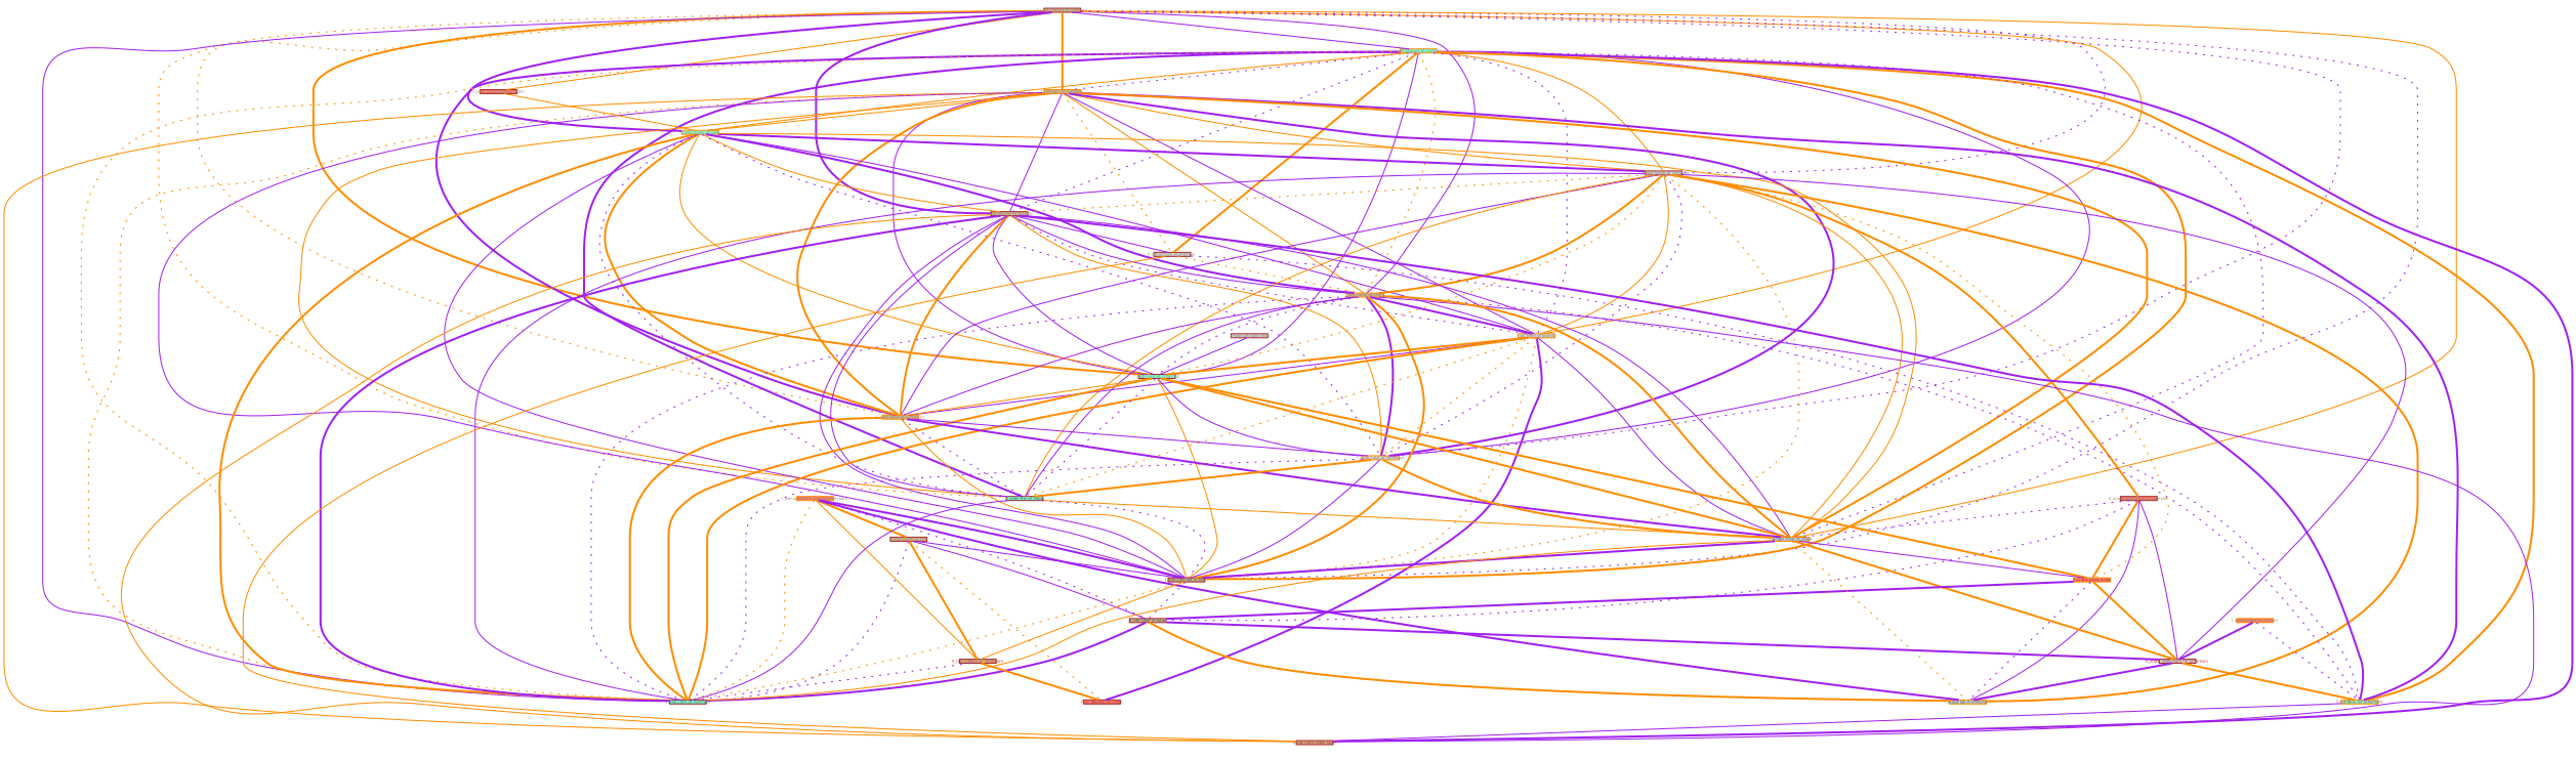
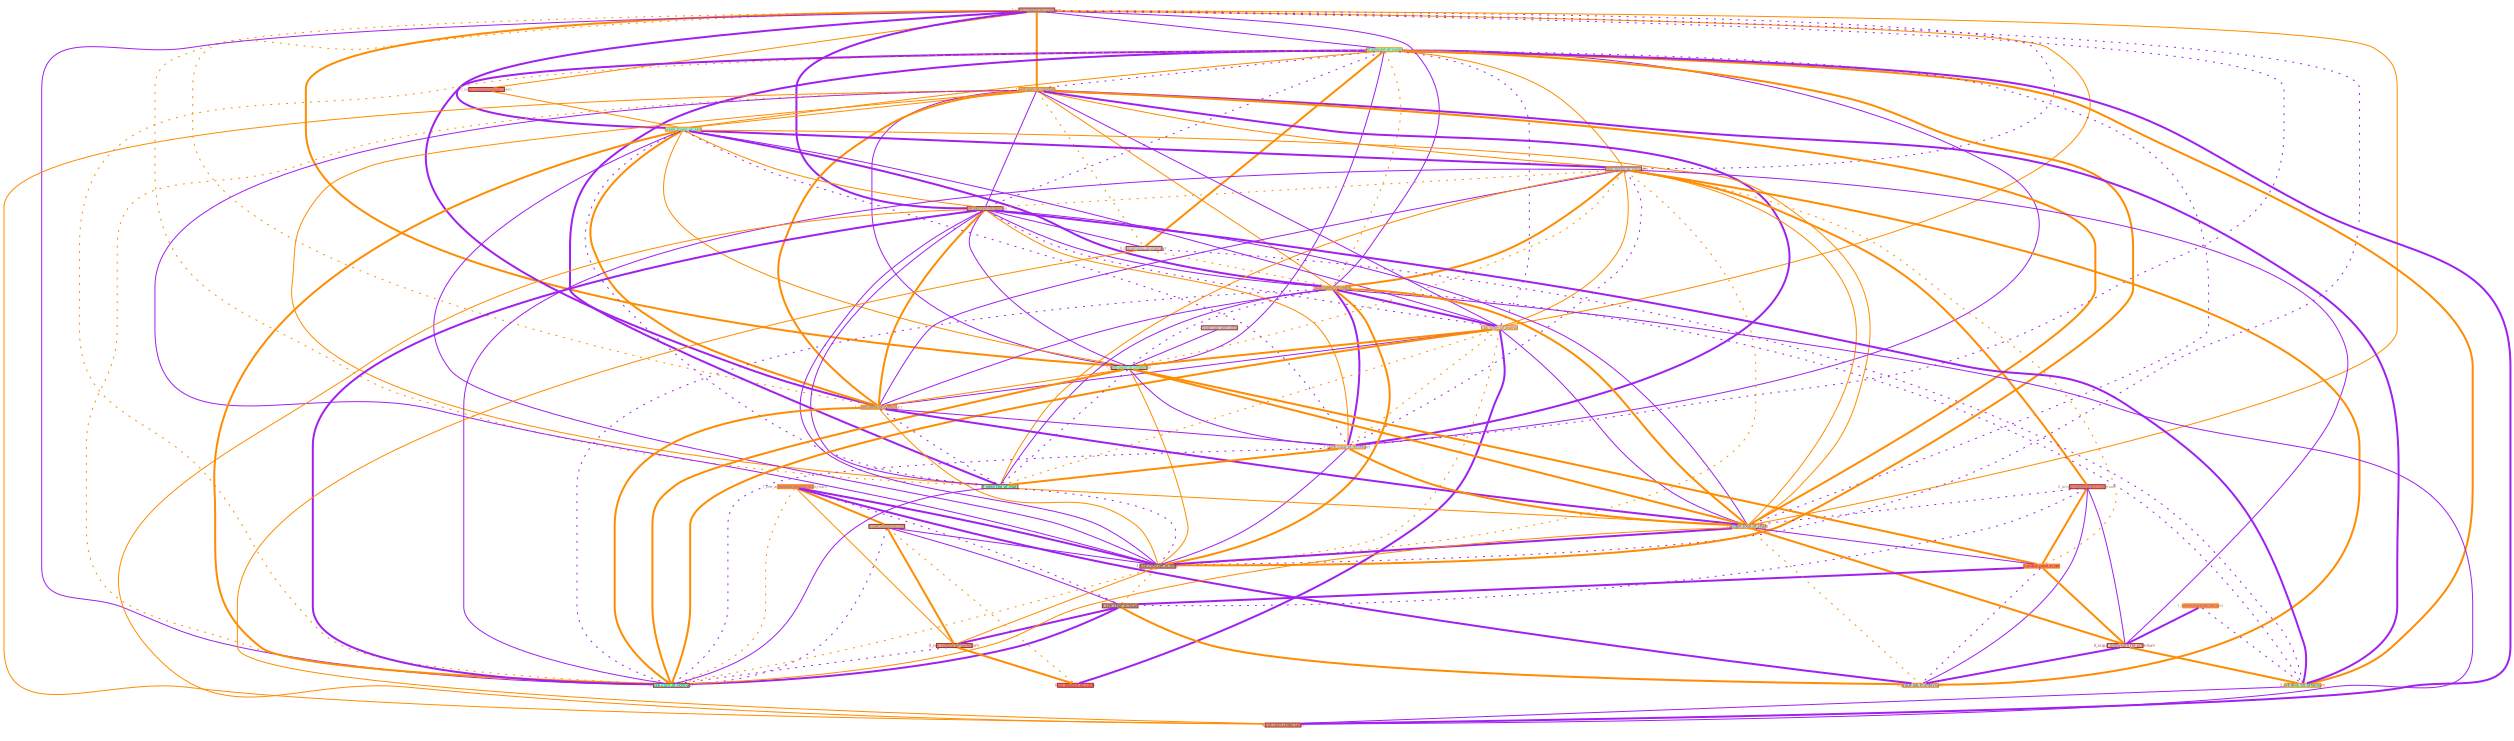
  graph {
    fontname="Open Sans"
    node [color=brown fillcolor=tan fixedsize=true fontcolor="#8b7d6b" fontname="Open Sans" fontsize=4 shape=polygon style=filled]
    edge [color=purple fontname="Open Sans" style=solid w=1]
    "1_seek_control_of_compani " [height=.06 width=.5]
    "1_sell_amount_of_contract " [color=darkorange fillcolor=aquamarine height=.06 width=.5]
    "1_sell_part_of_compani " [color=darkorange height=.06 width=.5]
    "0_seek_counsel_about_them " [fillcolor=salmon height=.06 width=.5]
    "1_seek_major_of_seat " [color=darkorange fillcolor=aquamarine height=.06 width=.5]
    "1_acquir_hundr_of_compani " [fillcolor=lightgrey height=.06 width=.5]
    "1_seem_franchis_for_seri " [color=darkorange fillcolor=salmon height=.06 width=.5]
    "1_sell_version_of_machin " [height=.06 width=.5]
    "0_sell_access_to_member " [fillcolor=lightgrey height=.06 width=.5]
    "1_sell_some_of_check " [color=darkorange height=.06 width=.5]
    "0_hold_talk_with_offici " [fillcolor=lightgrey height=.06 width=.5]
    "1_us_form_of_journal " [color=darkorange fillcolor=lightgrey height=.06 width=.5]
    "1_see_argument_against_entitynam " [color=darkorange fillcolor=salmon height=.06 width=.5]
    "0_acquir_entitynam_in_yearnum " [fillcolor=salmon height=.06 width=.5]
    "1_hold_posit_of_chairman " [fillcolor=aquamarine height=.06 width=.5]
    "1_seen_peak_of_construct " [color=darkorange height=.06 width=.5]
    "1_seen_case_of_incompet " [color=darkorange fillcolor=lightgrey height=.06 width=.5]
    "0_see_vision_as_cry " [height=.06 width=.5]
    "0_acquir_entitynam_for_othernum " [fillcolor=lightgrey fontcolor="#b22222" height=.06 width=.5]
    "0_sell_divis_for_othernum " [color=darkorange fillcolor=aquamarine fontcolor="#b22222" height=.06 width=.5]
    "0_sell_cloth_under_label " [fontcolor="#b22222" height=.06 width=.5]
    "0_acquir_posit_in_bid " [color=darkorange fillcolor=salmon fontcolor="#b22222" height=.06 width=.5]
    "0_see_chief_in_futur " [fontcolor="#2f4f4f" height=.06 width=.5]
    n24 [fontcolor="#b22222" height=.06 label="0_see_control_as_symptom" width=.5]
    "0_us_deposit_as_cach " [fillcolor=salmon fontcolor="#b22222" height=.06 width=.5]
-   "1_seen_the_of_that " [fillcolor=aquamarine fontcolor="#2f4f4f" height=.06 width=.5 label="1_seen_the_of_them"]
+   "1_seen_the_of_that " [fillcolor=aquamarine fontcolor="#2f4f4f" height=.06 width=.5]
    "1_acquir_total_of_share " [color=darkorange fillcolor=lightgrey fontcolor="#2f4f4f" height=.06 width=.5]
    "1_see_concept_of_both " [fontcolor="#2f4f4f" height=.06 width=.5]
    n29 [fillcolor=aquamarine fontcolor="#2f4f4f" height=.06 label="1_see_cach_of_normalci" width=.5]
    "1_acquir_lab_in_entitynam " [color=darkorange fillcolor=lightgrey fontcolor="#2f4f4f" height=.06 width=.5]
    subgraph sub_1 {
      "1_seek_control_of_compani "
      "1_sell_amount_of_contract "
      "1_sell_part_of_compani "
      "0_seek_counsel_about_them "
      "1_seek_major_of_seat "
      "1_acquir_hundr_of_compani "
      "1_seem_franchis_for_seri "
      "1_sell_version_of_machin "
      "0_sell_access_to_member "
      "1_sell_some_of_check "
      "0_hold_talk_with_offici "
      "1_us_form_of_journal "
      "1_see_argument_against_entitynam "
      "0_acquir_entitynam_in_yearnum "
      "1_hold_posit_of_chairman "
      "1_seen_peak_of_construct "
      "1_seen_case_of_incompet "
      "0_see_vision_as_cry "
    }
    subgraph sub_2 {
      "0_acquir_entitynam_for_othernum "
      "0_sell_divis_for_othernum "
      "0_sell_cloth_under_label "
      "0_acquir_posit_in_bid "
      "0_see_chief_in_futur "
      n24
      "0_us_deposit_as_cach "
    }
    "1_seek_control_of_compani " -- "1_sell_amount_of_contract "
    "1_seek_control_of_compani " -- "1_sell_part_of_compani " [color=darkorange style=bold w=2]
    "1_seek_control_of_compani " -- "0_seek_counsel_about_them " [color=darkorange]
    "1_seek_control_of_compani " -- "1_seek_major_of_seat " [style=bold w=2]
    "1_seek_control_of_compani " -- "1_acquir_hundr_of_compani " [style=dotted w=2]
    "1_seek_control_of_compani " -- "1_sell_version_of_machin " [style=bold]
    "1_seek_control_of_compani " -- "1_sell_some_of_check "
    "1_seek_control_of_compani " -- "1_us_form_of_journal " [color=darkorange]
    "1_seek_control_of_compani " -- "1_hold_posit_of_chairman " [color=darkorange style=bold]
    "1_seek_control_of_compani " -- "1_seen_peak_of_construct " [color=darkorange style=dotted]
    "1_seek_control_of_compani " -- "1_seen_case_of_incompet " [style=dotted]
    "1_seek_control_of_compani " -- "1_seen_the_of_that " [color=darkorange style=dotted]
    "1_seek_control_of_compani " -- "1_acquir_total_of_share " [color=darkorange]
    "1_seek_control_of_compani " -- "1_see_concept_of_both " [style=dotted]
    "1_seek_control_of_compani " -- n29
    "1_sell_amount_of_contract " -- "1_sell_part_of_compani " [style=dotted w=2]
    "1_sell_amount_of_contract " -- "1_seek_major_of_seat " [color=darkorange]
    "1_sell_amount_of_contract " -- "1_acquir_hundr_of_compani " [color=darkorange]
    "1_sell_amount_of_contract " -- "1_sell_version_of_machin " [style=dotted w=2]
    "1_sell_amount_of_contract " -- "0_sell_access_to_member " [color=darkorange style=bold]
    "1_sell_amount_of_contract " -- "1_sell_some_of_check " [color=darkorange style=dotted w=2]
    "1_sell_amount_of_contract " -- "1_us_form_of_journal " [style=dotted]
    "1_sell_amount_of_contract " -- "1_hold_posit_of_chairman "
    "1_sell_amount_of_contract " -- "1_seen_peak_of_construct " [style=bold]
    "1_sell_amount_of_contract " -- "1_seen_case_of_incompet "
    "1_sell_amount_of_contract " -- "0_sell_divis_for_othernum " [color=darkorange style=bold]
    "1_sell_amount_of_contract " -- "0_sell_cloth_under_label " [style=bold]
    "1_sell_amount_of_contract " -- "1_seen_the_of_that " [style=bold]
    "1_sell_amount_of_contract " -- "1_acquir_total_of_share " [style=dotted]
    "1_sell_amount_of_contract " -- "1_see_concept_of_both " [color=darkorange style=bold]
    "1_sell_amount_of_contract " -- n29 [color=darkorange style=dotted]
    "1_sell_part_of_compani " -- "1_seek_major_of_seat " [color=darkorange]
    "1_sell_part_of_compani " -- "1_acquir_hundr_of_compani " [color=darkorange w=2]
    "1_sell_part_of_compani " -- "1_sell_version_of_machin " [w=2]
    "1_sell_part_of_compani " -- "0_sell_access_to_member " [color=darkorange style=dotted]
    "1_sell_part_of_compani " -- "1_sell_some_of_check " [color=darkorange w=2]
    "1_sell_part_of_compani " -- "1_us_form_of_journal "
    "1_sell_part_of_compani " -- "1_hold_posit_of_chairman "
    "1_sell_part_of_compani " -- "1_seen_peak_of_construct " [color=darkorange style=bold]
    "1_sell_part_of_compani " -- "1_seen_case_of_incompet " [style=bold]
    "1_sell_part_of_compani " -- "0_sell_divis_for_othernum " [style=bold]
    "1_sell_part_of_compani " -- "0_sell_cloth_under_label " [color=darkorange]
    "1_sell_part_of_compani " -- "1_seen_the_of_that " [color=darkorange]
    "1_sell_part_of_compani " -- "1_acquir_total_of_share " [color=darkorange style=bold]
    "1_sell_part_of_compani " -- "1_see_concept_of_both "
    "1_sell_part_of_compani " -- n29 [color=darkorange style=dotted]
    "0_seek_counsel_about_them " -- "1_seek_major_of_seat " [color=darkorange]
    "1_seek_major_of_seat " -- "1_acquir_hundr_of_compani " [style=bold]
    "1_seek_major_of_seat " -- "1_sell_version_of_machin " [color=darkorange]
    "1_seek_major_of_seat " -- "1_sell_some_of_check " [style=bold]
    "1_seek_major_of_seat " -- "1_us_form_of_journal "
    "1_seek_major_of_seat " -- "1_hold_posit_of_chairman " [color=darkorange]
    "1_seek_major_of_seat " -- "1_seen_peak_of_construct " [color=darkorange style=bold]
    "1_seek_major_of_seat " -- "1_seen_case_of_incompet " [style=dotted]
    "1_seek_major_of_seat " -- "1_seen_the_of_that " [style=dotted]
    "1_seek_major_of_seat " -- "1_acquir_total_of_share " [color=darkorange]
    "1_seek_major_of_seat " -- "1_see_concept_of_both "
    "1_seek_major_of_seat " -- n29 [color=darkorange style=bold]
    "1_acquir_hundr_of_compani " -- "1_sell_version_of_machin " [color=darkorange style=dotted]
    "1_acquir_hundr_of_compani " -- "1_sell_some_of_check " [color=darkorange style=bold]
    "1_acquir_hundr_of_compani " -- "1_us_form_of_journal " [color=darkorange]
    "1_acquir_hundr_of_compani " -- "0_acquir_entitynam_in_yearnum " [color=darkorange style=bold]
    "1_acquir_hundr_of_compani " -- "1_hold_posit_of_chairman " [color=darkorange style=dotted]
    "1_acquir_hundr_of_compani " -- "1_seen_peak_of_construct "
    "1_acquir_hundr_of_compani " -- "1_seen_case_of_incompet " [style=dotted]
    "1_acquir_hundr_of_compani " -- "0_acquir_entitynam_for_othernum "
    "1_acquir_hundr_of_compani " -- "0_acquir_posit_in_bid " [color=darkorange style=dotted]
    "1_acquir_hundr_of_compani " -- "1_seen_the_of_that " [color=darkorange]
    "1_acquir_hundr_of_compani " -- "1_acquir_total_of_share " [color=darkorange w=2]
    "1_acquir_hundr_of_compani " -- "1_see_concept_of_both " [color=darkorange style=dotted]
    "1_acquir_hundr_of_compani " -- n29
    "1_acquir_hundr_of_compani " -- "1_acquir_lab_in_entitynam " [color=darkorange style=bold]
    "1_seem_franchis_for_seri " -- "0_acquir_entitynam_for_othernum " [style=bold]
    "1_seem_franchis_for_seri " -- "0_sell_divis_for_othernum " [style=dotted]
    "1_sell_version_of_machin " -- "0_sell_access_to_member "
    "1_sell_version_of_machin " -- "1_sell_some_of_check " [w=2]
    "1_sell_version_of_machin " -- "1_us_form_of_journal " [style=dotted]
    "1_sell_version_of_machin " -- "1_hold_posit_of_chairman "
    "1_sell_version_of_machin " -- "1_seen_peak_of_construct " [color=darkorange style=bold]
    "1_sell_version_of_machin " -- "1_seen_case_of_incompet " [color=darkorange]
    "1_sell_version_of_machin " -- "0_sell_divis_for_othernum " [style=bold]
    "1_sell_version_of_machin " -- "0_sell_cloth_under_label " [color=darkorange]
    "1_sell_version_of_machin " -- "1_seen_the_of_that "
    "1_sell_version_of_machin " -- "1_acquir_total_of_share "
    "1_sell_version_of_machin " -- "1_see_concept_of_both "
    "1_sell_version_of_machin " -- n29 [style=bold]
    "0_sell_access_to_member " -- "1_sell_some_of_check " [color=darkorange style=dotted]
    "0_sell_access_to_member " -- "0_sell_divis_for_othernum " [style=dotted]
    "0_sell_access_to_member " -- "0_sell_cloth_under_label " [color=darkorange]
    "1_sell_some_of_check " -- "1_us_form_of_journal " [style=bold]
    "1_sell_some_of_check " -- "1_hold_posit_of_chairman " [style=dotted]
    "1_sell_some_of_check " -- "1_seen_peak_of_construct "
    "1_sell_some_of_check " -- "1_seen_case_of_incompet " [style=bold]
    "1_sell_some_of_check " -- "0_sell_divis_for_othernum " [style=dotted]
    "1_sell_some_of_check " -- "0_sell_cloth_under_label "
    "1_sell_some_of_check " -- "1_seen_the_of_that "
    "1_sell_some_of_check " -- "1_acquir_total_of_share " [color=darkorange style=bold]
    "1_sell_some_of_check " -- "1_see_concept_of_both " [color=darkorange style=bold]
    "1_sell_some_of_check " -- n29 [style=dotted]
    "0_hold_talk_with_offici " -- "1_hold_posit_of_chairman "
    "1_us_form_of_journal " -- "1_hold_posit_of_chairman " [color=darkorange style=bold]
    "1_us_form_of_journal " -- "1_seen_peak_of_construct "
    "1_us_form_of_journal " -- "1_seen_case_of_incompet " [color=darkorange style=dotted]
    "1_us_form_of_journal " -- "0_us_deposit_as_cach " [style=bold]
    "1_us_form_of_journal " -- "1_seen_the_of_that " [color=darkorange style=dotted]
    "1_us_form_of_journal " -- "1_acquir_total_of_share "
    "1_us_form_of_journal " -- "1_see_concept_of_both " [color=darkorange style=dotted]
    "1_us_form_of_journal " -- n29 [color=darkorange style=bold]
    "1_see_argument_against_entitynam " -- "0_see_vision_as_cry " [color=darkorange style=bold]
    "1_see_argument_against_entitynam " -- "0_see_chief_in_futur " [style=dotted]
    "1_see_argument_against_entitynam " -- n24 [color=darkorange]
    "1_see_argument_against_entitynam " -- "1_see_concept_of_both " [style=bold]
    "1_see_argument_against_entitynam " -- n29 [color=darkorange style=dotted]
    "1_see_argument_against_entitynam " -- "1_acquir_lab_in_entitynam " [style=bold]
    "0_acquir_entitynam_in_yearnum " -- "0_acquir_entitynam_for_othernum " [w=2]
    "0_acquir_entitynam_in_yearnum " -- "0_acquir_posit_in_bid " [color=darkorange style=bold w=2]
    "0_acquir_entitynam_in_yearnum " -- "0_see_chief_in_futur " [style=dotted]
    "0_acquir_entitynam_in_yearnum " -- "1_acquir_total_of_share " [style=dotted]
    "0_acquir_entitynam_in_yearnum " -- "1_acquir_lab_in_entitynam " [w=2]
    "1_hold_posit_of_chairman " -- "1_seen_peak_of_construct " [color=darkorange]
    "1_hold_posit_of_chairman " -- "1_seen_case_of_incompet "
    "1_hold_posit_of_chairman " -- "0_acquir_posit_in_bid " [color=darkorange style=bold]
    "1_hold_posit_of_chairman " -- "1_seen_the_of_that " [style=dotted]
    "1_hold_posit_of_chairman " -- "1_acquir_total_of_share " [color=darkorange style=bold]
    "1_hold_posit_of_chairman " -- "1_see_concept_of_both " [color=darkorange]
    "1_hold_posit_of_chairman " -- n29 [color=darkorange style=bold]
    "1_seen_peak_of_construct " -- "1_seen_case_of_incompet " [w=2]
    "1_seen_peak_of_construct " -- "1_seen_the_of_that " [style=dotted w=2]
    "1_seen_peak_of_construct " -- "1_acquir_total_of_share " [style=bold]
    "1_seen_peak_of_construct " -- "1_see_concept_of_both " [color=darkorange]
    "1_seen_peak_of_construct " -- n29 [color=darkorange style=bold]
    "1_seen_case_of_incompet " -- "1_seen_the_of_that " [color=darkorange style=bold w=2]
    "1_seen_case_of_incompet " -- "1_acquir_total_of_share " [color=darkorange style=bold]
    "1_seen_case_of_incompet " -- "1_see_concept_of_both "
    "1_seen_case_of_incompet " -- n29 [style=dotted]
    "0_see_vision_as_cry " -- "0_see_chief_in_futur "
    "0_see_vision_as_cry " -- n24 [color=darkorange style=bold w=2]
    "0_see_vision_as_cry " -- "0_us_deposit_as_cach " [color=darkorange style=dotted]
    "0_see_vision_as_cry " -- "1_see_concept_of_both "
    "0_see_vision_as_cry " -- n29 [style=dotted]
    "0_acquir_entitynam_for_othernum " -- "0_sell_divis_for_othernum " [color=darkorange style=bold w=2]
    "0_acquir_entitynam_for_othernum " -- "0_acquir_posit_in_bid " [color=darkorange style=bold]
    "0_acquir_entitynam_for_othernum " -- "1_acquir_total_of_share " [color=darkorange style=bold]
    "0_acquir_entitynam_for_othernum " -- "1_acquir_lab_in_entitynam " [style=bold]
    "0_sell_divis_for_othernum " -- "0_sell_cloth_under_label "
    "0_acquir_posit_in_bid " -- "0_see_chief_in_futur " [style=bold]
    "0_acquir_posit_in_bid " -- "1_acquir_lab_in_entitynam " [style=dotted w=2]
-   "0_see_chief_in_futur " -- "0_acquir_entitynam_for_othernum " [style=bold]
+   "0_see_chief_in_futur " -- n24 [style=bold]
    "0_see_chief_in_futur " -- n29 [style=bold]
    "0_see_chief_in_futur " -- "1_acquir_lab_in_entitynam " [color=darkorange style=bold]
    n24 -- "0_us_deposit_as_cach " [color=darkorange style=bold]
    n24 -- n29 [style=dotted]
    "1_seen_the_of_that " -- "1_acquir_total_of_share " [color=darkorange]
    "1_seen_the_of_that " -- "1_see_concept_of_both " [style=dotted]
    "1_seen_the_of_that " -- n29
    "1_acquir_total_of_share " -- "0_acquir_posit_in_bid "
    "1_acquir_total_of_share " -- "1_see_concept_of_both " [style=bold]
    "1_acquir_total_of_share " -- n29 [color=darkorange]
    "1_acquir_total_of_share " -- "1_acquir_lab_in_entitynam " [color=darkorange style=dotted]
-   "1_see_concept_of_both " -- "0_see_chief_in_futur " [style=dotted]
+   "1_see_concept_of_both " -- "0_see_chief_in_futur " [color=darkorange style=dotted]
    "1_see_concept_of_both " -- n24 [color=darkorange]
    "1_see_concept_of_both " -- n29 [color=darkorange style=dotted w=2]
  }
